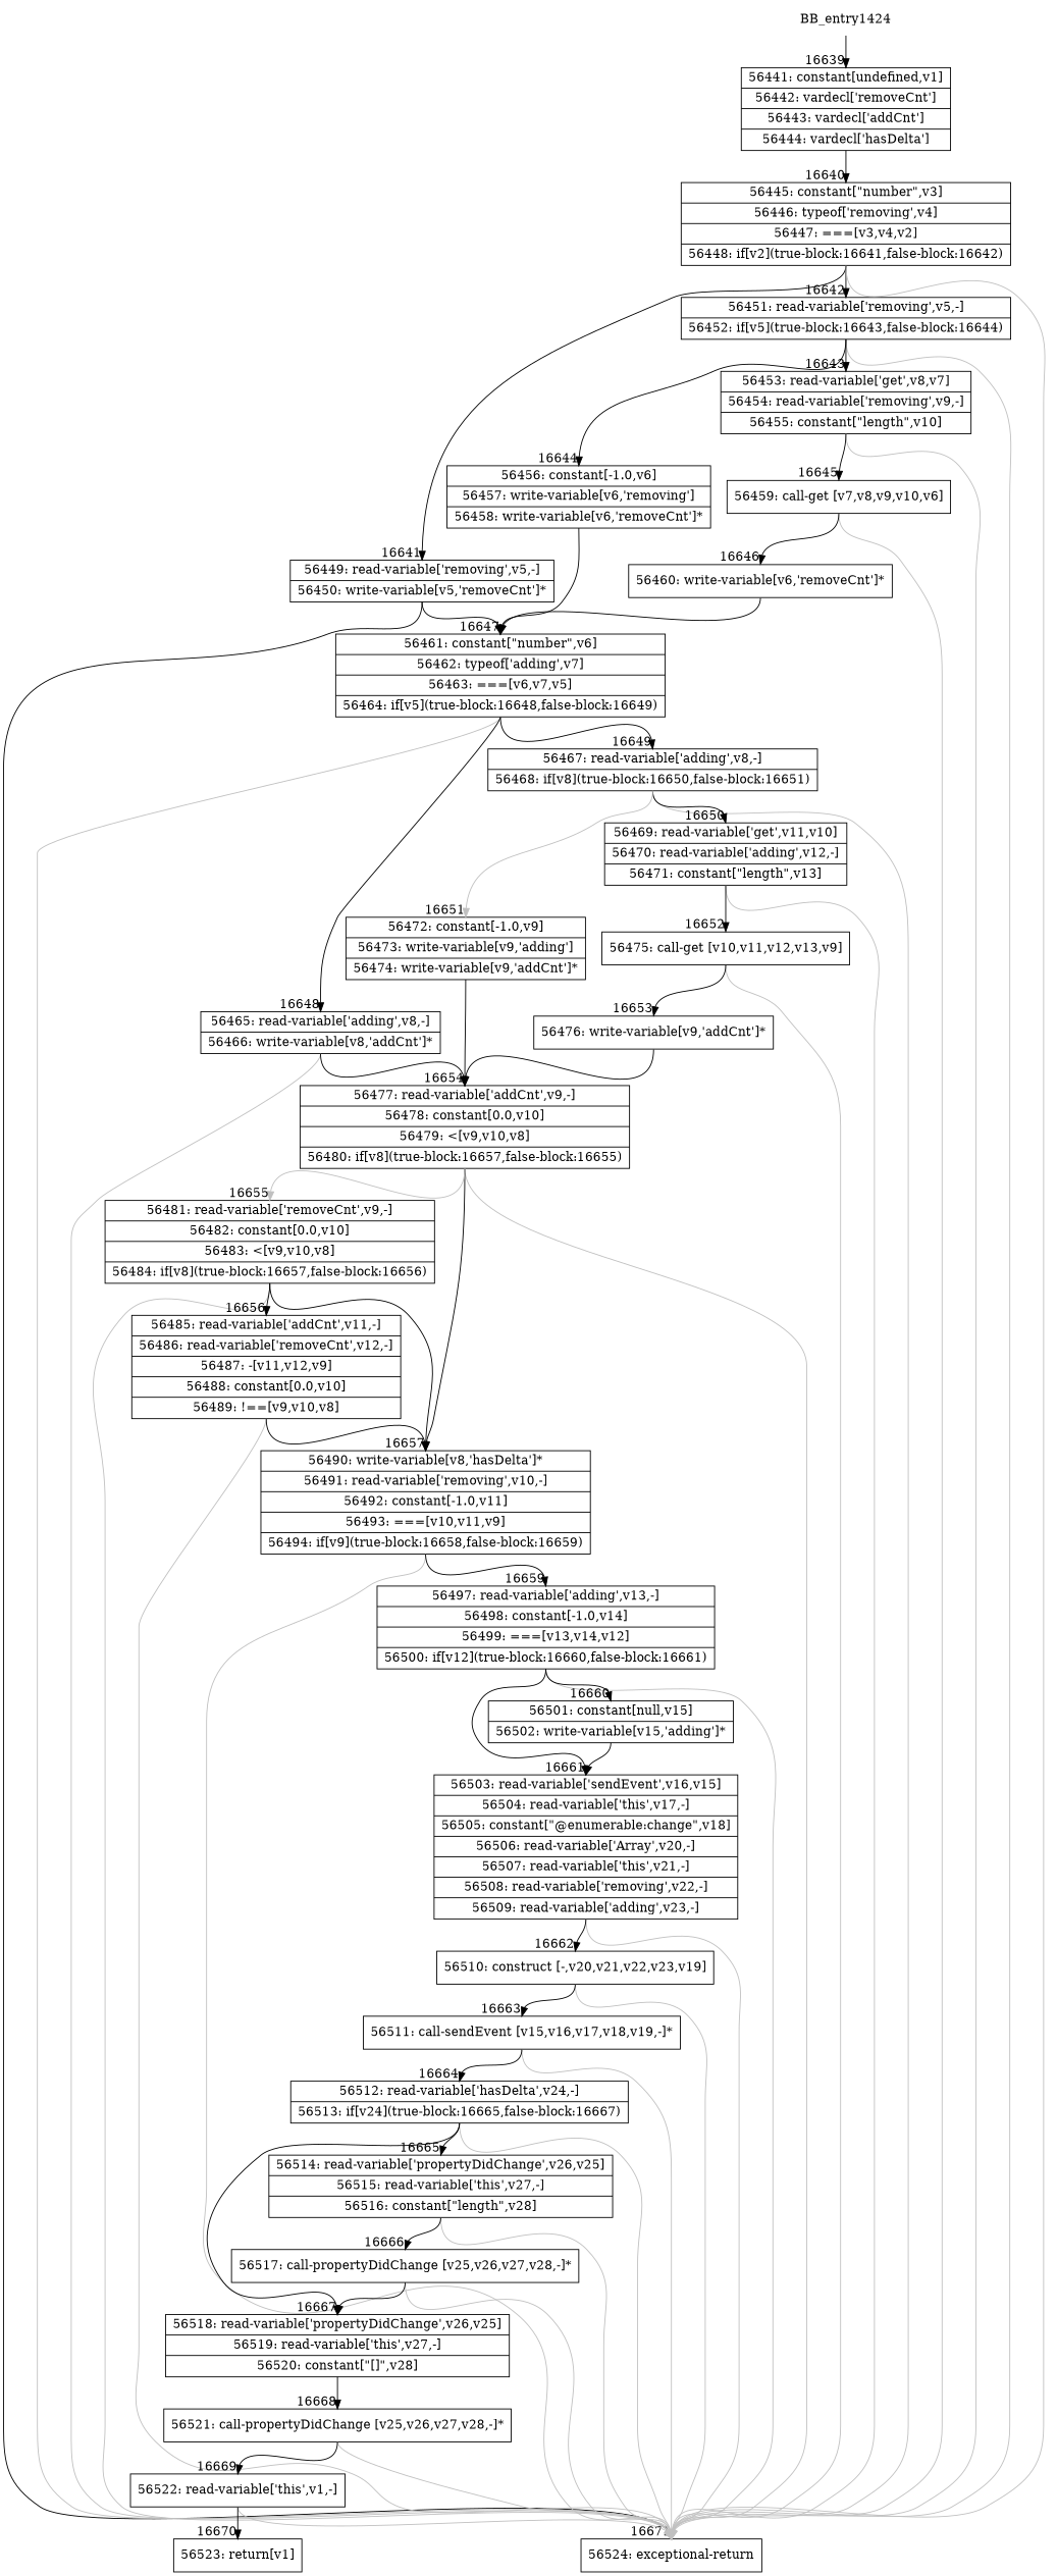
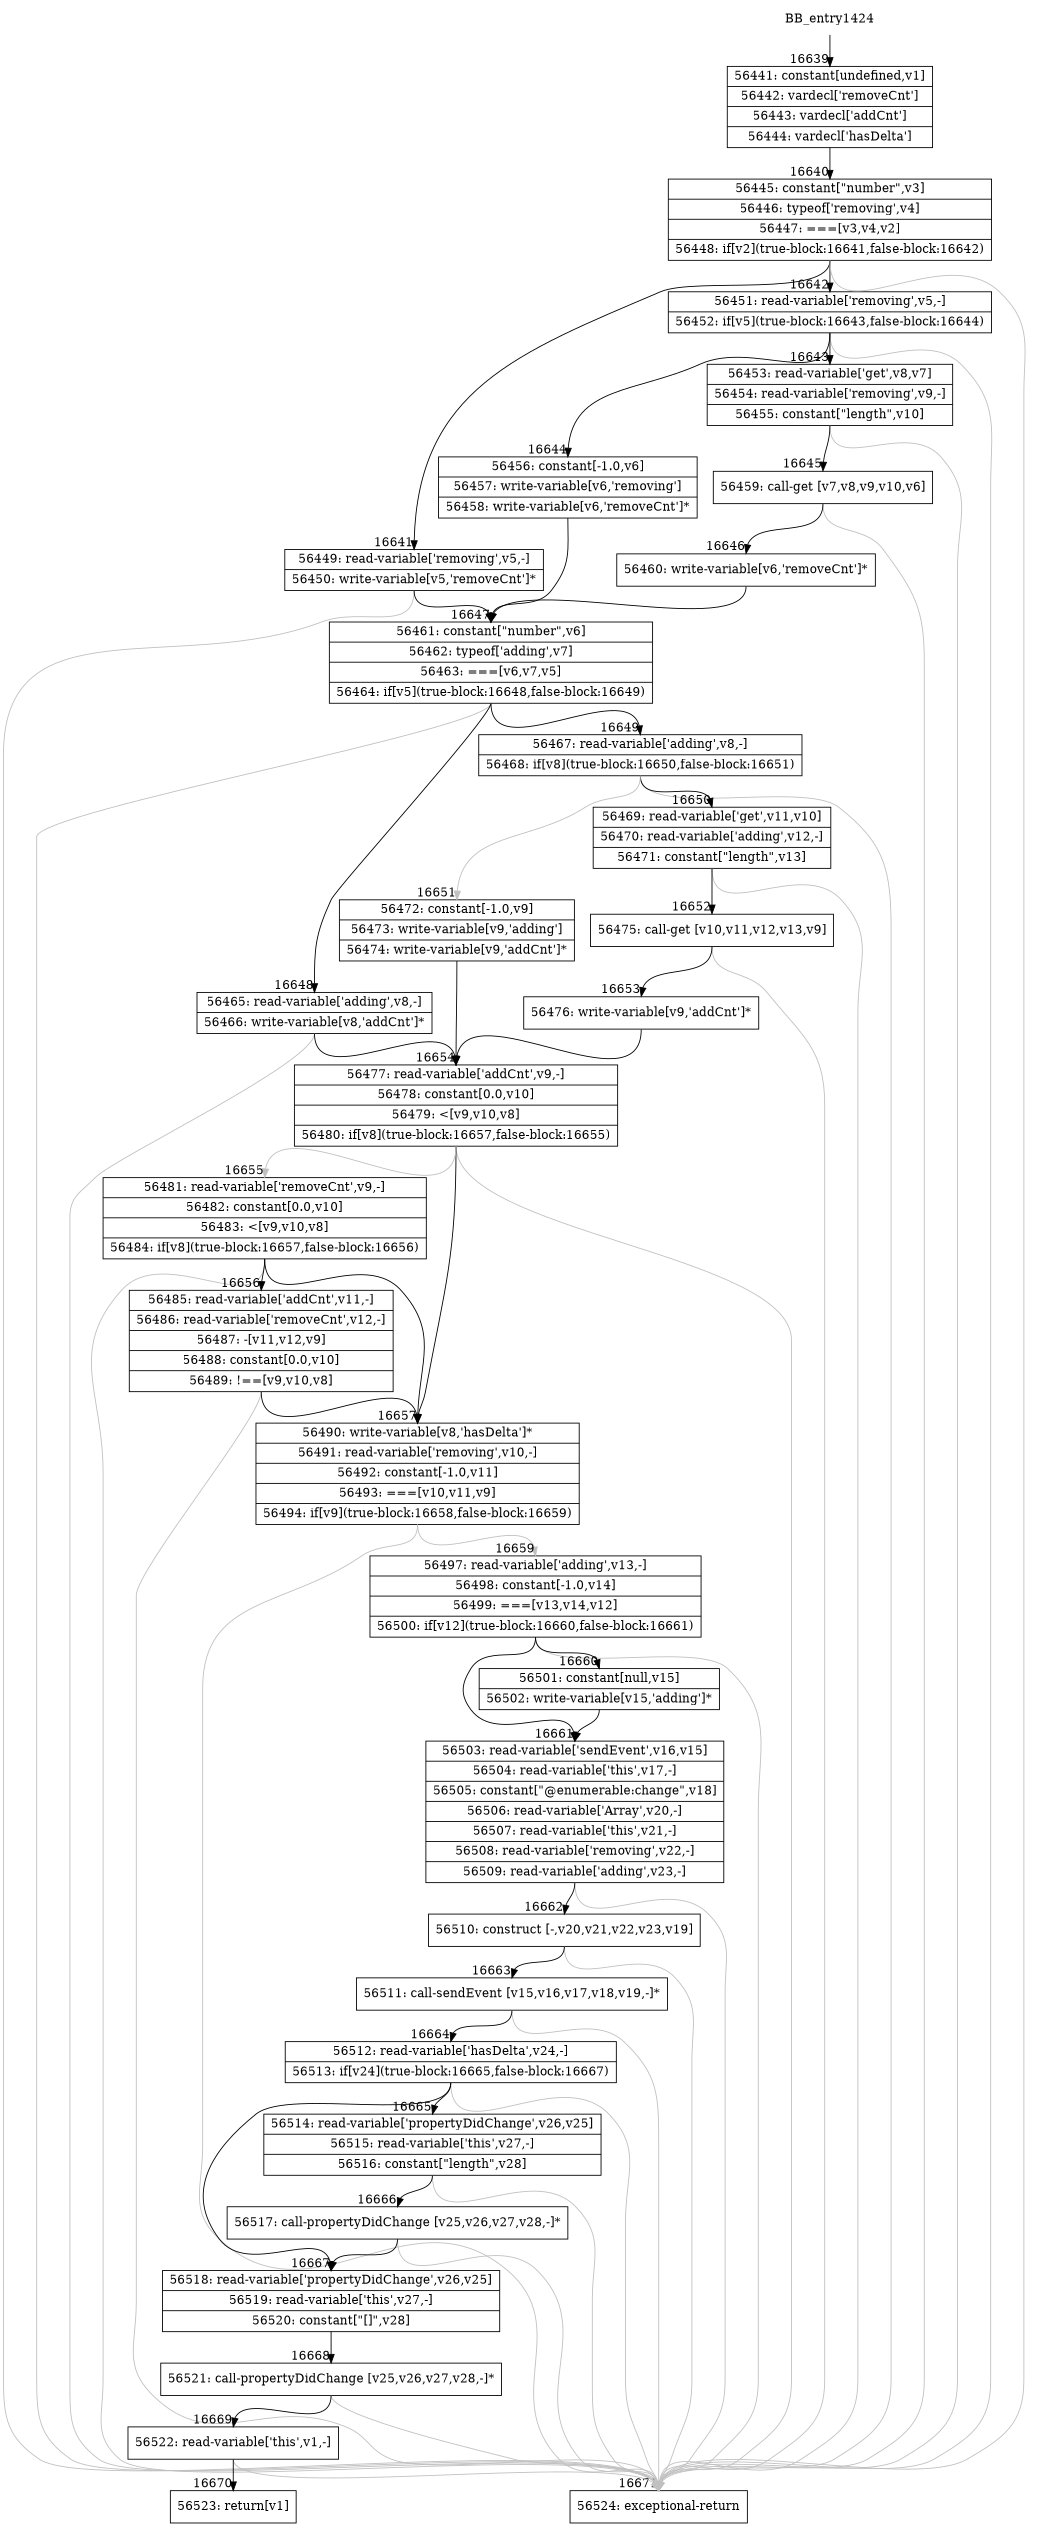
  digraph {
    rankdir=TD
    node [shape=record]
    edge [headport=n tailport=s]
    BB_entry1424 [shape=none]
    n2 [label="{56441: constant[undefined,v1]|56442: vardecl['removeCnt']|56443: vardecl['addCnt']|56444: vardecl['hasDelta']}"]
    n3 [label="{56445: constant[\"number\",v3]|56446: typeof['removing',v4]|56447: ===[v3,v4,v2]|56448: if[v2](true-block:16641,false-block:16642)}"]
    n4 [label="{56449: read-variable['removing',v5,-]|56450: write-variable[v5,'removeCnt']*}"]
    n5 [label="{56451: read-variable['removing',v5,-]|56452: if[v5](true-block:16643,false-block:16644)}"]
    n6 [label="{56524: exceptional-return}"]
    n7 [label="{56461: constant[\"number\",v6]|56462: typeof['adding',v7]|56463: ===[v6,v7,v5]|56464: if[v5](true-block:16648,false-block:16649)}"]
    n8 [label="{56453: read-variable['get',v8,v7]|56454: read-variable['removing',v9,-]|56455: constant[\"length\",v10]}"]
    n9 [label="{56456: constant[-1.0,v6]|56457: write-variable[v6,'removing']|56458: write-variable[v6,'removeCnt']*}"]
    n10 [label="{56465: read-variable['adding',v8,-]|56466: write-variable[v8,'addCnt']*}"]
    n11 [label="{56467: read-variable['adding',v8,-]|56468: if[v8](true-block:16650,false-block:16651)}"]
    n12 [label="{56459: call-get [v7,v8,v9,v10,v6]}"]
    n13 [label="{56477: read-variable['addCnt',v9,-]|56478: constant[0.0,v10]|56479: \<[v9,v10,v8]|56480: if[v8](true-block:16657,false-block:16655)}"]
    n14 [label="{56469: read-variable['get',v11,v10]|56470: read-variable['adding',v12,-]|56471: constant[\"length\",v13]}"]
    n15 [label="{56472: constant[-1.0,v9]|56473: write-variable[v9,'adding']|56474: write-variable[v9,'addCnt']*}"]
    n16 [label="{56460: write-variable[v6,'removeCnt']*}"]
    n17 [label="{56490: write-variable[v8,'hasDelta']*|56491: read-variable['removing',v10,-]|56492: constant[-1.0,v11]|56493: ===[v10,v11,v9]|56494: if[v9](true-block:16658,false-block:16659)}"]
    n18 [label="{56481: read-variable['removeCnt',v9,-]|56482: constant[0.0,v10]|56483: \<[v9,v10,v8]|56484: if[v8](true-block:16657,false-block:16656)}"]
    n19 [label="{56475: call-get [v10,v11,v12,v13,v9]}"]
    n20 [label="{56497: read-variable['adding',v13,-]|56498: constant[-1.0,v14]|56499: ===[v13,v14,v12]|56500: if[v12](true-block:16660,false-block:16661)}"]
    n21 [label="{56485: read-variable['addCnt',v11,-]|56486: read-variable['removeCnt',v12,-]|56487: -[v11,v12,v9]|56488: constant[0.0,v10]|56489: !==[v9,v10,v8]}"]
    n22 [label="{56476: write-variable[v9,'addCnt']*}"]
    n23 [label="{56501: constant[null,v15]|56502: write-variable[v15,'adding']*}"]
    n24 [label="{56503: read-variable['sendEvent',v16,v15]|56504: read-variable['this',v17,-]|56505: constant[\"@enumerable:change\",v18]|56506: read-variable['Array',v20,-]|56507: read-variable['this',v21,-]|56508: read-variable['removing',v22,-]|56509: read-variable['adding',v23,-]}"]
    n25 [label="{56510: construct [-,v20,v21,v22,v23,v19]}"]
    n26 [label="{56511: call-sendEvent [v15,v16,v17,v18,v19,-]*}"]
    n27 [label="{56512: read-variable['hasDelta',v24,-]|56513: if[v24](true-block:16665,false-block:16667)}"]
    n28 [label="{56514: read-variable['propertyDidChange',v26,v25]|56515: read-variable['this',v27,-]|56516: constant[\"length\",v28]}"]
    n29 [label="{56518: read-variable['propertyDidChange',v26,v25]|56519: read-variable['this',v27,-]|56520: constant[\"[]\",v28]}"]
    n30 [label="{56517: call-propertyDidChange [v25,v26,v27,v28,-]*}"]
    n31 [label="{56521: call-propertyDidChange [v25,v26,v27,v28,-]*}"]
    n32 [label="{56522: read-variable['this',v1,-]}"]
    n33 [label="{56523: return[v1]}"]
    BB_entry1424 -> n2 [headlabel="    16639"]
    n2 -> n3 [headlabel="      16640"]
    n3 -> n4 [headlabel="      16641"]
    n3 -> n5 [headlabel="      16642"]
    n3 -> n6 [color=gray headlabel="      16671"]
-   n4 -> n6 [color=black]
+   n4 -> n6 [color=gray]
    n4 -> n7 [headlabel="      16647"]
    n5 -> n6 [color=gray]
    n5 -> n8 [headlabel="      16643"]
    n5 -> n9 [headlabel="      16644"]
    n7 -> n6 [color=gray]
    n7 -> n10 [headlabel="      16648"]
    n7 -> n11 [headlabel="      16649"]
    n8 -> n6 [color=gray]
    n8 -> n12 [headlabel="      16645"]
    n9 -> n7
    n10 -> n6 [color=gray]
    n10 -> n13 [headlabel="      16654"]
    n11 -> n6 [color=gray]
    n11 -> n14 [headlabel="      16650"]
    n11 -> n15 [color=gray headlabel="      16651"]
    n12 -> n6 [color=gray]
    n12 -> n16 [headlabel="      16646"]
    n13 -> n6 [color=gray]
    n13 -> n17 [headlabel="      16657"]
    n13 -> n18 [color=gray headlabel="      16655"]
    n14 -> n6 [color=gray]
    n14 -> n19 [headlabel="      16652"]
    n15 -> n13
    n16 -> n7
    n17 -> n6 [color=gray]
-   n17 -> n20 [headlabel="      16659"]
+   n17 -> n20 [headlabel="      16659" color=gray]
    n18 -> n6 [color=gray]
    n18 -> n17
    n18 -> n21 [headlabel="      16656"]
    n19 -> n6 [color=gray]
    n19 -> n22 [headlabel="      16653"]
    n20 -> n6 [color=gray]
    n20 -> n23 [headlabel="      16660"]
    n20 -> n24 [headlabel="      16661"]
    n21 -> n6 [color=gray]
    n21 -> n17
    n22 -> n13
    n23 -> n24
    n24 -> n6 [color=gray]
    n24 -> n25 [headlabel="      16662"]
    n25 -> n6 [color=gray]
    n25 -> n26 [headlabel="      16663"]
    n26 -> n6 [color=gray]
    n26 -> n27 [headlabel="      16664"]
    n27 -> n6 [color=gray]
    n27 -> n28 [headlabel="      16665"]
    n27 -> n29 [headlabel="      16667"]
    n28 -> n6 [color=gray]
    n28 -> n30 [headlabel="      16666"]
    n29 -> n31 [headlabel="      16668"]
    n30 -> n6 [color=gray]
    n30 -> n29
    n31 -> n6 [color=gray]
    n31 -> n32 [headlabel="      16669"]
    n32 -> n6 [color=gray]
    n32 -> n33 [headlabel="      16670"]
  }
